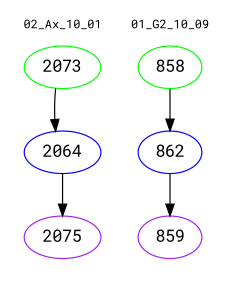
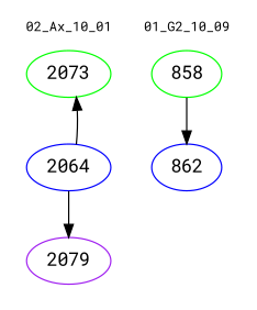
  digraph {
    fontname="Roboto Mono"
    node [color=green fontname="Roboto Mono"]
    edge [color=black fontname="Roboto Mono"]
    n1 [label=2073]
    n2 [color=blue label=2064]
-   n3 [color=purple label=2075]
+   n3 [color=purple label=2079]
    n4 [label=858]
    n5 [color=blue label=862]
-   n6 [color=purple label=859]
    subgraph cluster_1 {
      color=white
      fontsize=10
      label="02_Ax_10_01"
      n1
      n2
      n3
    }
    subgraph cluster_2 {
      color=white
      fontsize=10
      label="01_G2_10_09"
      n4
      n5
-     n6
    }
-   n1 -> n2
+   n2 -> n1
    n2 -> n3
    n4 -> n5
-   n5 -> n6
  }
